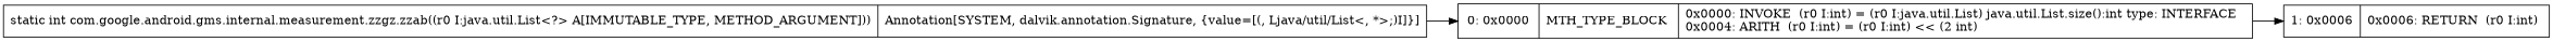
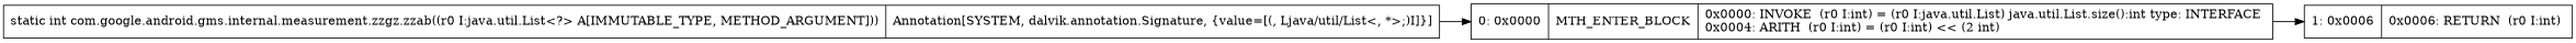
  digraph {
    rankdir=LR
    node [shape=record]
-   n1 [label="{0\:\ 0x0000|MTH_TYPE_BLOCK\l|0x0000: INVOKE  (r0 I:int) = (r0 I:java.util.List) java.util.List.size():int type: INTERFACE \l0x0004: ARITH  (r0 I:int) = (r0 I:int) \<\< (2 int) \l}"]
+   n1 [label="{0\:\ 0x0000|MTH_ENTER_BLOCK\l|0x0000: INVOKE  (r0 I:int) = (r0 I:java.util.List) java.util.List.size():int type: INTERFACE \l0x0004: ARITH  (r0 I:int) = (r0 I:int) \<\< (2 int) \l}"]
    n2 [label="{1\:\ 0x0006|0x0006: RETURN  (r0 I:int) \l}"]
    n3 [label="{static int com.google.android.gms.internal.measurement.zzgz.zzab((r0 I:java.util.List\<?\> A[IMMUTABLE_TYPE, METHOD_ARGUMENT]))  | Annotation[SYSTEM, dalvik.annotation.Signature, \{value=[(, Ljava\/util\/List\<, *\>;)I]\}]\l}"]
    n1 -> n2
    n3 -> n1
  }
